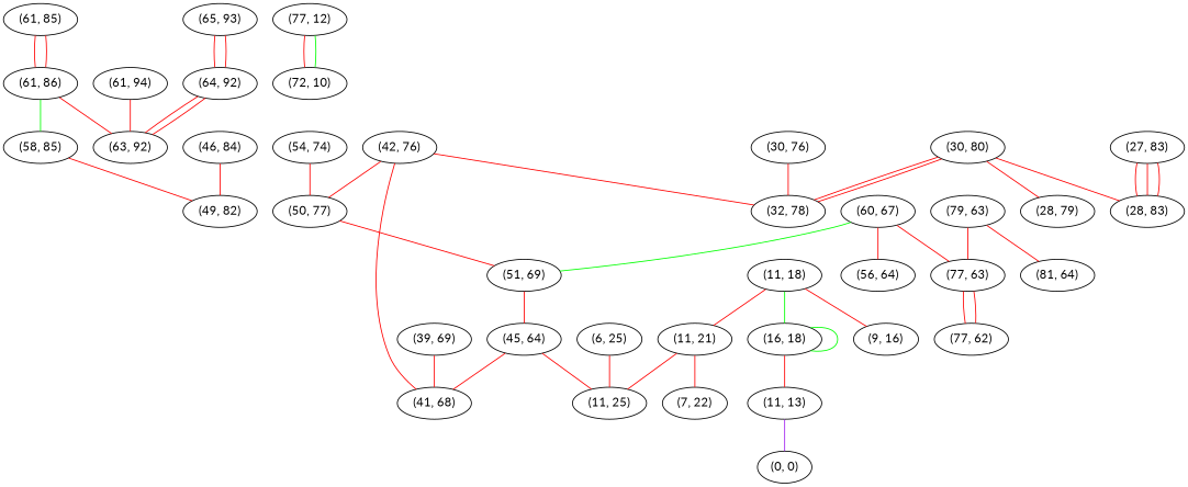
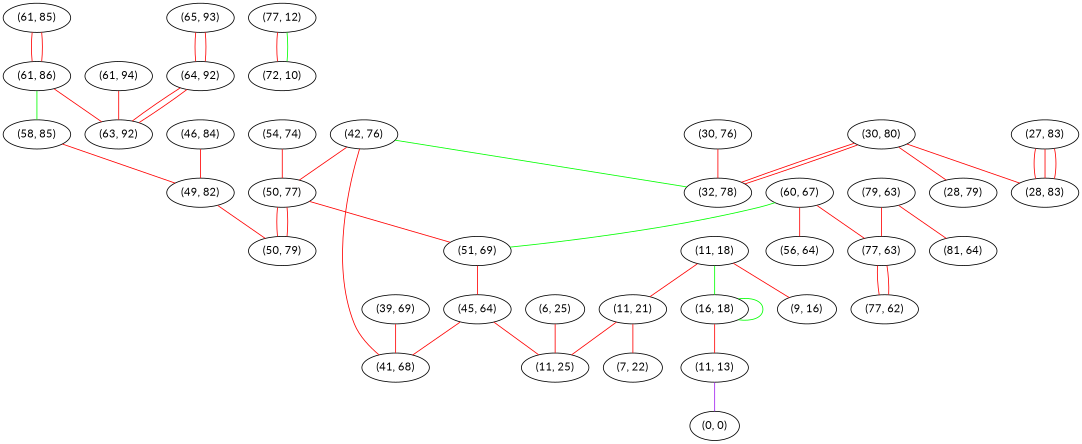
  graph {
    fontname=Lato
    node [fontname=Lato]
    edge [color=red fontname=Lato weight=1]
    "(42, 76)"
    "(50, 77)"
    "(32, 78)"
    "(41, 68)"
    "(51, 69)"
+   "(50, 79)"
    "(61, 85)"
    "(61, 86)"
    "(63, 92)"
    "(58, 85)"
    n11 [label="(49, 82)"]
    "(30, 80)"
    "(28, 79)"
    "(28, 83)"
    "(65, 93)"
    "(64, 92)"
    "(54, 74)"
    "(45, 64)"
    "(61, 94)"
    "(27, 83)"
    "(79, 63)"
    "(77, 63)"
    "(81, 64)"
    "(77, 62)"
    "(60, 67)"
    "(56, 64)"
    "(6, 25)"
    "(11, 25)"
    "(39, 69)"
    "(46, 84)"
    "(11, 18)"
    "(16, 18)"
    "(9, 16)"
    "(11, 21)"
    "(11, 13)"
    "(7, 22)"
    "(0, 0)"
    "(30, 76)"
    "(77, 12)"
    "(72, 10)"
    "(42, 76)" -- "(50, 77)"
-   "(42, 76)" -- "(32, 78)"
+   "(42, 76)" -- "(32, 78)" [color=green]
    "(42, 76)" -- "(41, 68)"
    "(50, 77)" -- "(51, 69)"
+   "(50, 77)" -- "(50, 79)"
+   "(50, 77)" -- "(50, 79)"
    "(51, 69)" -- "(45, 64)"
    "(61, 85)" -- "(61, 86)"
    "(61, 85)" -- "(61, 86)"
    "(61, 86)" -- "(63, 92)"
    "(61, 86)" -- "(58, 85)" [color=green weight=2]
    "(58, 85)" -- n11
+   n11 -- "(50, 79)"
    "(30, 80)" -- "(32, 78)"
    "(30, 80)" -- "(32, 78)"
    "(30, 80)" -- "(28, 79)"
    "(30, 80)" -- "(28, 83)"
    "(65, 93)" -- "(64, 92)"
    "(65, 93)" -- "(64, 92)"
    "(64, 92)" -- "(63, 92)"
    "(64, 92)" -- "(63, 92)"
    "(54, 74)" -- "(50, 77)"
    "(45, 64)" -- "(41, 68)"
    "(45, 64)" -- "(11, 25)"
    "(61, 94)" -- "(63, 92)"
    "(27, 83)" -- "(28, 83)"
    "(27, 83)" -- "(28, 83)"
    "(27, 83)" -- "(28, 83)"
    "(79, 63)" -- "(77, 63)"
    "(79, 63)" -- "(81, 64)"
    "(77, 63)" -- "(77, 62)"
    "(77, 63)" -- "(77, 62)"
    "(60, 67)" -- "(51, 69)" [color=green]
    "(60, 67)" -- "(77, 63)"
    "(60, 67)" -- "(56, 64)"
    "(6, 25)" -- "(11, 25)"
    "(39, 69)" -- "(41, 68)"
    "(46, 84)" -- n11
    "(11, 18)" -- "(16, 18)" [color=green]
    "(11, 18)" -- "(9, 16)"
    "(11, 18)" -- "(11, 21)"
    "(16, 18)" -- "(16, 18)" [color=green weight=2]
    "(16, 18)" -- "(11, 13)"
    "(11, 21)" -- "(11, 25)"
    "(11, 21)" -- "(7, 22)"
    "(11, 13)" -- "(0, 0)" [color=purple weight=4]
    "(30, 76)" -- "(32, 78)"
    "(77, 12)" -- "(72, 10)"
    "(77, 12)" -- "(72, 10)" [color=green weight=2]
  }
